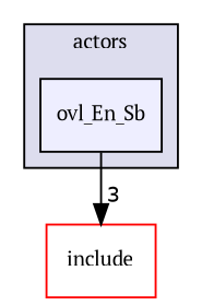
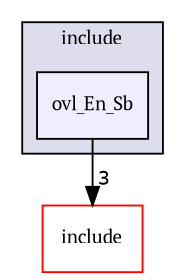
  digraph {
    compound=true
    fontname="PT Serif"
    node [fontname="PT Serif" fontsize=10 shape=box style=filled]
    n1 [fillcolor="#eeeeff" label=ovl_En_Sb pencolor=black]
    n2 [color=red fillcolor=white label=include]
    subgraph cluster_1 {
      bgcolor="#ddddee"
      fontsize=10
-     label=actors
+     label=include
      pencolor=black
      n1
    }
    n1 -> n2 [headlabel=3 labeldistance=1.5 labelfontname=Helvetica labelfontsize=10 fontname="PT Serif"]
  }
